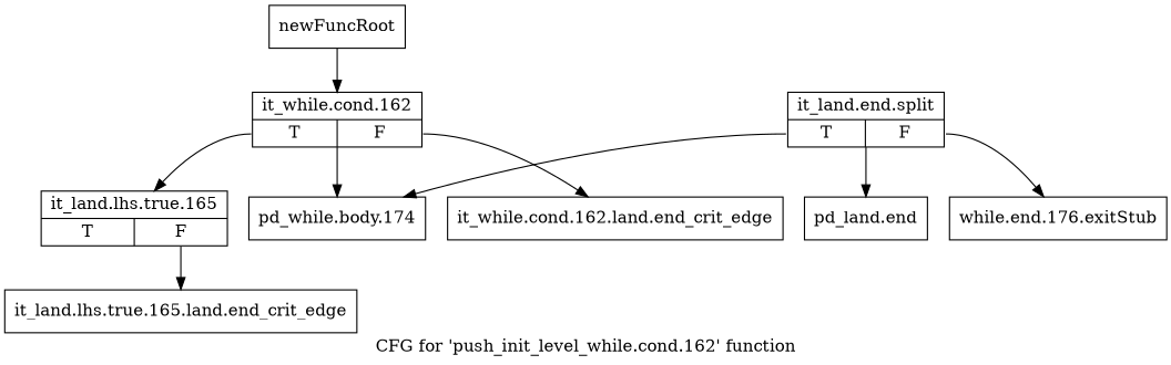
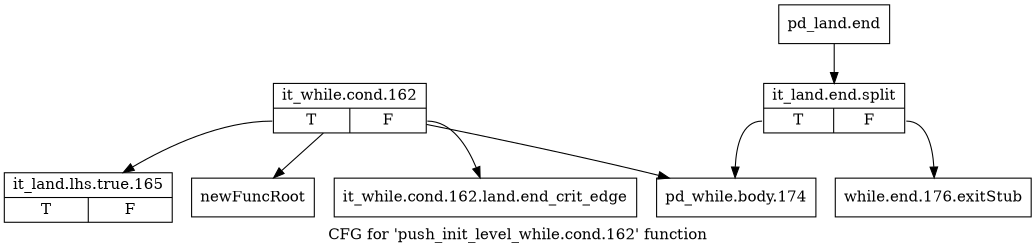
  digraph {
    label="CFG for 'push_init_level_while.cond.162' function"
    node [shape=record]
    n1 [label="{newFuncRoot}"]
    n2 [label="{it_while.cond.162|{<s0>T|<s1>F}}"]
    n3 [label="{it_land.lhs.true.165|{<s0>T|<s1>F}}"]
    n4 [label="{it_while.cond.162.land.end_crit_edge}"]
    n5 [label="{pd_while.body.174}"]
-   n6 [label="{it_land.lhs.true.165.land.end_crit_edge}"]
    n7 [label="{while.end.176.exitStub}"]
    n8 [label="{pd_land.end}"]
    n9 [label="{it_land.end.split|{<s0>T|<s1>F}}"]
-   n1 -> n2
+   n2 -> n1
    n2 -> n3 [tailport=s0]
    n2 -> n4 [tailport=s1]
    n2 -> n5
-   n3 -> n6 [tailport=s1]
-   n9 -> n8
+   n8 -> n9
    n9 -> n5 [tailport=s0]
    n9 -> n7 [tailport=s1]
  }
